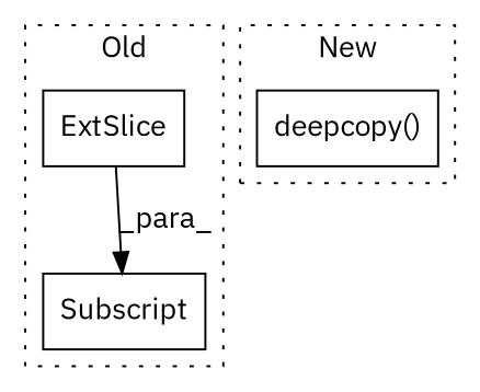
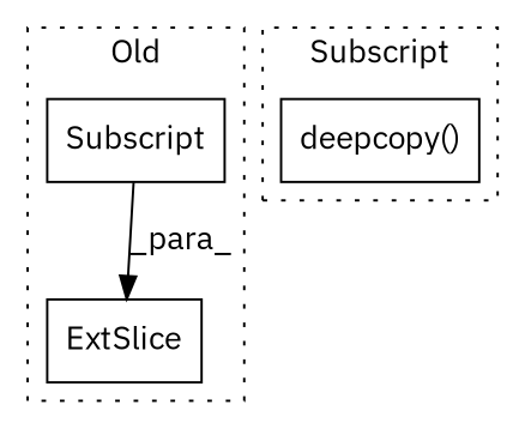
  digraph {
    fontname="IBM Plex Sans"
    node [shape=box fontname="IBM Plex Sans"]
    n1 [a=85 l=14 label=ExtSlice s=11886]
    n2 [a=63 l="21,0" label=Subscript s="11886,0"]
    n3 [a=75 l="14,1" label="deepcopy()" s="13502,13530"]
    subgraph cluster_1 {
      label=Old
      style=dotted
      n1
      n2
    }
    subgraph cluster_2 {
-     label=New
+     label=Subscript
      style=dotted
      n3
    }
-   n1 -> n2 [label=_para_ fontname="IBM Plex Sans"]
+   n2 -> n1 [label=_para_ fontname="IBM Plex Sans"]
  }
